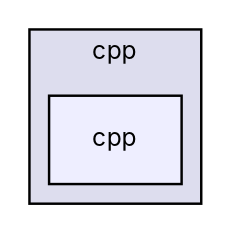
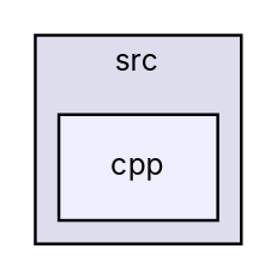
  digraph {
    compound=true
    fontname=Inter
    n1 [fillcolor="#eeeeff" fontname=Inter fontsize=10 label=cpp pencolor=black shape=box style=filled]
    subgraph cluster_1 {
      bgcolor="#ddddee"
      fontsize=10
-     label=cpp
+     label=src
      pencolor=black
      n1
    }
  }
